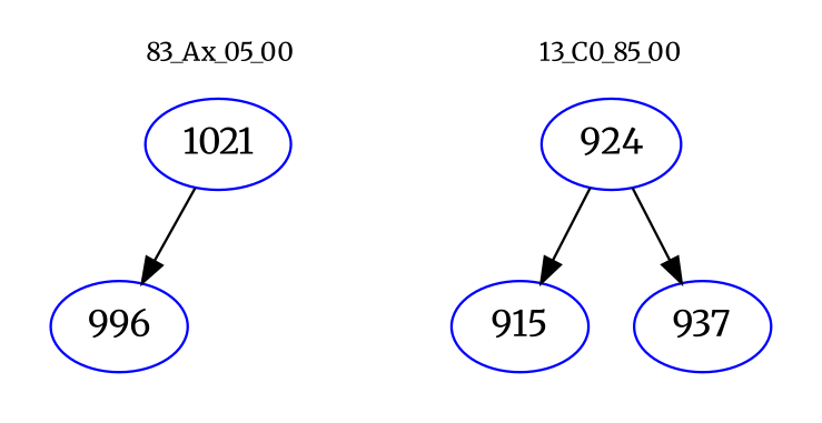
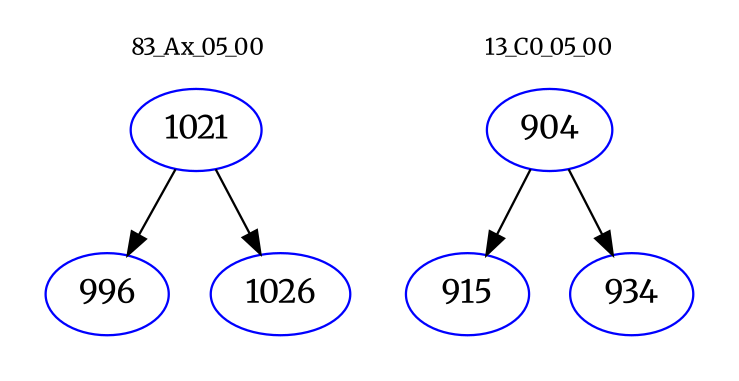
  digraph {
    fontname=Merriweather
    node [color=blue fontname=Merriweather]
    edge [color=black fontname=Merriweather]
    n1 [label=1021]
    n2 [label=996]
-   n4 [label=924]
+   n3 [label=1026]
+   n4 [label=904]
    n5 [label=915]
-   n6 [label=937]
+   n6 [label=934]
    subgraph cluster_1 {
      color=white
      fontsize=10
      label="83_Ax_05_00"
      n1
      n2
+     n3
    }
    subgraph cluster_2 {
      color=white
      fontsize=10
-     label="13_C0_85_00"
+     label="13_C0_05_00"
      n4
      n5
      n6
    }
    n1 -> n2
+   n1 -> n3
    n4 -> n5
    n4 -> n6
  }
